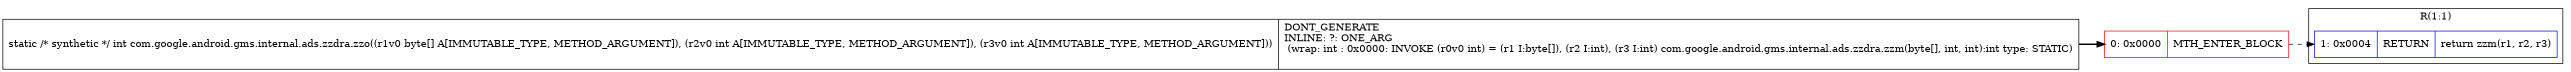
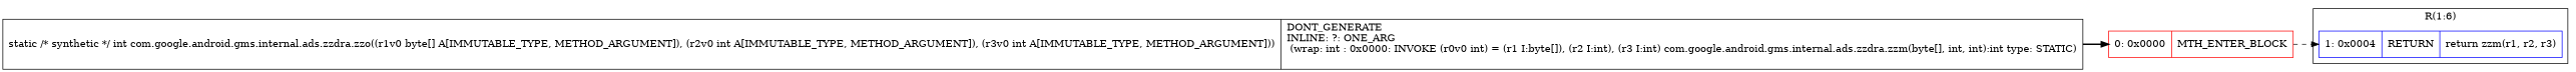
  digraph {
    rankdir=LR
    node [shape=record]
    n1 [color=blue label="{1\:\ 0x0004|RETURN\l|return zzm(r1, r2, r3)\l}"]
    n2 [color=red label="{0\:\ 0x0000|MTH_ENTER_BLOCK\l}"]
    n3 [label="{static \/* synthetic *\/ int com.google.android.gms.internal.ads.zzdra.zzo((r1v0 byte[] A[IMMUTABLE_TYPE, METHOD_ARGUMENT]), (r2v0 int A[IMMUTABLE_TYPE, METHOD_ARGUMENT]), (r3v0 int A[IMMUTABLE_TYPE, METHOD_ARGUMENT]))  | DONT_GENERATE\lINLINE: ?: ONE_ARG  \l  (wrap: int : 0x0000: INVOKE  (r0v0 int) = (r1 I:byte[]), (r2 I:int), (r3 I:int) com.google.android.gms.internal.ads.zzdra.zzm(byte[], int, int):int type: STATIC)\l\l}"]
    subgraph cluster_1 {
-     label="R(1:1)"
+     label="R(1:6)"
      n1
    }
    n2 -> n1 [style=dashed]
    n3 -> n2 [style=bold]
  }
